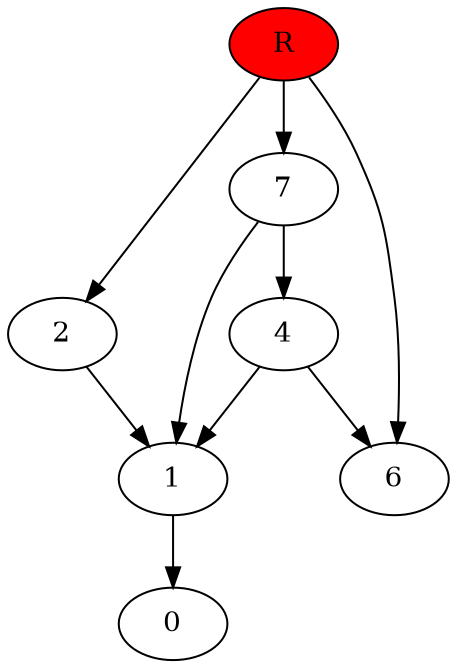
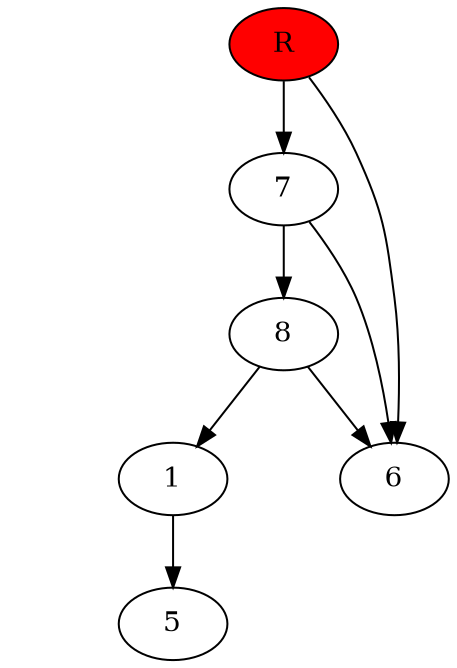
  digraph {
    1
-   5 [label=0]
-   2
+   5
    7
-   8 [label=4]
+   8
    6
    R [fillcolor="#ff0000" style=filled]
    1 -> 5
-   2 -> 1
-   7 -> 1
+   7 -> 6
    7 -> 8
    8 -> 1
    8 -> 6
-   R -> 2
    R -> 7
    R -> 6
  }
